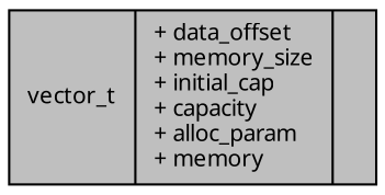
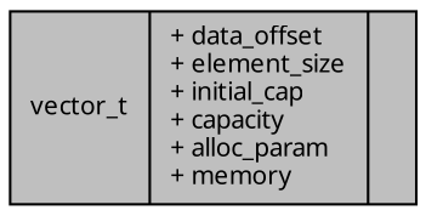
  digraph {
    rankdir=LR
-   n1 [color=black fillcolor=grey75 fontcolor=black fontname=Mononoki fontsize=10 height=0.2 label="{vector_t\n|+ data_offset\l+ memory_size\l+ initial_cap\l+ capacity\l+ alloc_param\l+ memory\l|}" shape=record style=filled width=0.4]
+   n1 [color=black fillcolor=grey75 fontcolor=black fontname=Mononoki fontsize=10 height=0.2 label="{vector_t\n|+ data_offset\l+ element_size\l+ initial_cap\l+ capacity\l+ alloc_param\l+ memory\l|}" shape=record style=filled width=0.4]
  }
